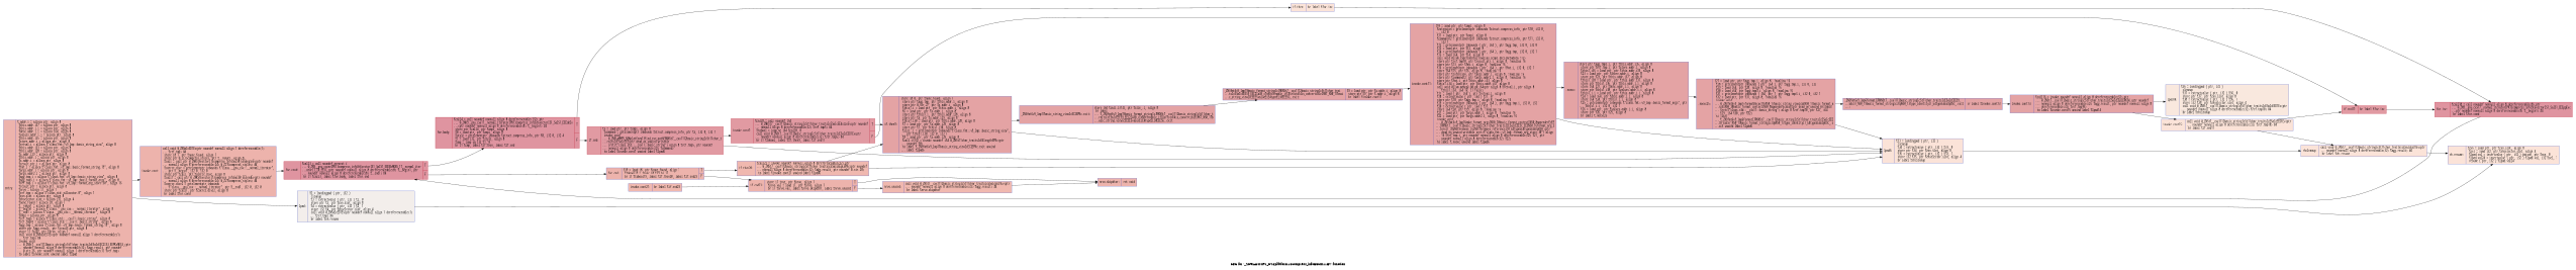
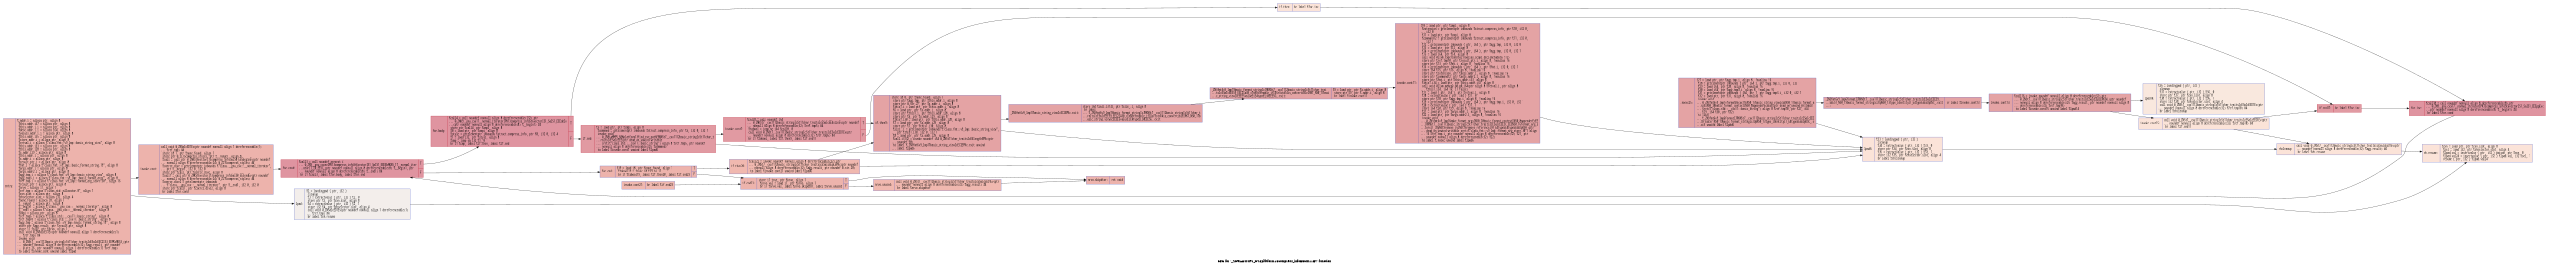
  digraph {
    label="CFG for '_ZN9LAMMPS_NS8platform13compress_infoB5cxx11Ev' function"
    rankdir=LR
    node [color="#3d50c3ff" fillcolor="#c32e3170" fontname=Courier shape=record style=filled]
    n1 [fillcolor="#d6524470" label="{entry:\l|  %.addr.i = alloca ptr, align 8\l  %this.addr.i37 = alloca ptr, align 8\l  %this.addr.i.i = alloca ptr, align 8\l  %desc.addr.i.i = alloca i64, align 8\l  %values.addr.i.i = alloca ptr, align 8\l  %this.addr.i35 = alloca ptr, align 8\l  %store.addr.i = alloca ptr, align 8\l  %retval.i = alloca %\"class.fmt::v9_lmp::basic_string_view\", align 8\l  %this.addr.i33 = alloca ptr, align 8\l  %this.addr.i28 = alloca ptr, align 8\l  %s.addr.i29 = alloca ptr, align 8\l  %this.addr.i = alloca ptr, align 8\l  %s.addr.i = alloca ptr, align 8\l  %result.ptr.i = alloca ptr, align 8\l  %fmt.i = alloca %\"class.fmt::v9_lmp::basic_format_string.19\", align 8\l  %args.addr.i = alloca ptr, align 8\l  %args.addr2.i = alloca ptr, align 8\l  %agg.tmp.i = alloca %\"class.fmt::v9_lmp::basic_string_view\", align 8\l  %agg.tmp3.i = alloca %\"class.fmt::v9_lmp::basic_format_args\", align 8\l  %ref.tmp.i = alloca %\"class.fmt::v9_lmp::format_arg_store.30\", align 16\l  %result.ptr = alloca ptr, align 8\l  %nrvo = alloca i1, align 1\l  %ref.tmp = alloca %\"class.std::allocator.0\", align 1\l  %exn.slot = alloca ptr, align 8\l  %ehselector.slot = alloca i32, align 4\l  %none_found = alloca i8, align 1\l  %__range1 = alloca ptr, align 8\l  %__begin1 = alloca %\"class.__gnu_cxx::__normal_iterator\", align 8\l  %__end1 = alloca %\"class.__gnu_cxx::__normal_iterator\", align 8\l  %cmpi = alloca ptr, align 8\l  %ref.tmp5 = alloca %\"class.std::__cxx11::basic_string\", align 8\l  %ref.tmp10 = alloca %\"class.std::__cxx11::basic_string\", align 8\l  %agg.tmp = alloca %\"class.fmt::v9_lmp::basic_format_string.19\", align 8\l  store ptr %agg.result, ptr %result.ptr, align 8\l  store i1 false, ptr %nrvo, align 1\l  call void @_ZNSaIcEC1Ev(ptr noundef nonnull align 1 dereferenceable(1)\l... %ref.tmp) #4\l  invoke void\l... @_ZNSt7__cxx1112basic_stringIcSt11char_traitsIcESaIcEEC2IS3_EEPKcRKS3_(ptr\l... noundef nonnull align 8 dereferenceable(32) %agg.result, ptr noundef\l... @.str.26, ptr noundef nonnull align 1 dereferenceable(1) %ref.tmp)\l          to label %invoke.cont unwind label %lpad\l}"]
    n2 [fillcolor="#d6524470" label="{invoke.cont:\l|  call void @_ZNSaIcED1Ev(ptr noundef nonnull align 1 dereferenceable(1)\l... %ref.tmp) #4\l  store i8 1, ptr %none_found, align 1\l  store ptr @_ZL15compress_styles, ptr %__range1, align 8\l  %call = call ptr @_ZNKSt6vectorI13compress_infoSaIS0_EE5beginEv(ptr noundef\l... nonnull align 8 dereferenceable(24) @_ZL15compress_styles) #4\l  %coerce.dive = getelementptr inbounds %\"class.__gnu_cxx::__normal_iterator\",\l... ptr %__begin1, i32 0, i32 0\l  store ptr %call, ptr %coerce.dive, align 8\l  %call1 = call ptr @_ZNKSt6vectorI13compress_infoSaIS0_EE3endEv(ptr noundef\l... nonnull align 8 dereferenceable(24) @_ZL15compress_styles) #4\l  %coerce.dive2 = getelementptr inbounds\l... %\"class.__gnu_cxx::__normal_iterator\", ptr %__end1, i32 0, i32 0\l  store ptr %call1, ptr %coerce.dive2, align 8\l  br label %for.cond\l}"]
    n3 [fillcolor="#e5d8d170" label="{lpad:\l|  %2 = landingpad \{ ptr, i32 \}\l          cleanup\l  %3 = extractvalue \{ ptr, i32 \} %2, 0\l  store ptr %3, ptr %exn.slot, align 8\l  %4 = extractvalue \{ ptr, i32 \} %2, 1\l  store i32 %4, ptr %ehselector.slot, align 4\l  call void @_ZNSaIcED1Ev(ptr noundef nonnull align 1 dereferenceable(1)\l... %ref.tmp) #4\l  br label %eh.resume\l}"]
    n4 [color="#b70d28ff" fillcolor="#b70d2870" label="{for.cond:\l|  %call3 = call noundef zeroext i1\l... @_ZN9__gnu_cxxneIPK13compress_infoSt6vectorIS1_SaIS1_EEEEbRKNS_17__normal_iter\l...atorIT_T0_EESC_(ptr noundef nonnull align 8 dereferenceable(8) %__begin1, ptr\l... noundef nonnull align 8 dereferenceable(8) %__end1) #4\l  br i1 %call3, label %for.body, label %for.end\l|{<s0>T|<s1>F}}"]
    n5 [fillcolor="#f6bfa670" label="{eh.resume:\l|  %exn = load ptr, ptr %exn.slot, align 8\l  %sel = load i32, ptr %ehselector.slot, align 4\l  %lpad.val = insertvalue \{ ptr, i32 \} poison, ptr %exn, 0\l  %lpad.val24 = insertvalue \{ ptr, i32 \} %lpad.val, i32 %sel, 1\l  resume \{ ptr, i32 \} %lpad.val24\l}"]
    n6 [color="#b70d28ff" fillcolor="#b70d2870" label="{for.body:\l|  %call4 = call noundef nonnull align 8 dereferenceable(132) ptr\l... @_ZNK9__gnu_cxx17__normal_iteratorIPK13compress_infoSt6vectorIS1_SaIS1_EEEdeEv\l...(ptr noundef nonnull align 8 dereferenceable(8) %__begin1) #4\l  store ptr %call4, ptr %cmpi, align 8\l  %0 = load ptr, ptr %cmpi, align 8\l  %style = getelementptr inbounds %struct.compress_info, ptr %0, i32 0, i32 4\l  %1 = load i32, ptr %style, align 8\l  %cmp = icmp eq i32 %1, 0\l  br i1 %cmp, label %if.then, label %if.end\l|{<s0>T|<s1>F}}"]
    n7 [fillcolor="#d6524470" label="{for.end:\l|  %39 = load i8, ptr %none_found, align 1\l  %tobool19 = trunc i8 %39 to i1\l  br i1 %tobool19, label %if.then20, label %if.end23\l|{<s0>T|<s1>F}}"]
    n8 [fillcolor="#f6bfa670" label="{if.then:\l|  br label %for.inc\l}"]
    n9 [color="#b70d28ff" fillcolor="#bb1b2c70" label="{if.end:\l|  %5 = load ptr, ptr %cmpi, align 8\l  %command = getelementptr inbounds %struct.compress_info, ptr %5, i32 0, i32 1\l  invoke void\l... @_ZN9LAMMPS_NS8platform13find_exe_pathERKNSt7__cxx1112basic_stringIcSt11char_t\l...raitsIcESaIcEEE(ptr dead_on_unwind writable\l... sret(%\"class.std::__cxx11::basic_string\") align 8 %ref.tmp5, ptr noundef\l... nonnull align 8 dereferenceable(32) %command)\l          to label %invoke.cont7 unwind label %lpad6\l}"]
    n10 [fillcolor="#dc5d4a70" label="{if.then20:\l|  %call22 = invoke noundef nonnull align 8 dereferenceable(32) ptr\l... @_ZNSt7__cxx1112basic_stringIcSt11char_traitsIcESaIcEEpLEPKc(ptr noundef\l... nonnull align 8 dereferenceable(32) %agg.result, ptr noundef @.str.28)\l          to label %invoke.cont21 unwind label %lpad6\l}"]
    n11 [fillcolor="#d6524470" label="{if.end23:\l|  store i1 true, ptr %nrvo, align 1\l  %nrvo.val = load i1, ptr %nrvo, align 1\l  br i1 %nrvo.val, label %nrvo.skipdtor, label %nrvo.unused\l|{<s0>T|<s1>F}}"]
    n12 [color="#b70d28ff" fillcolor="#b70d2870" label="{for.inc:\l|  %call18 = call noundef nonnull align 8 dereferenceable(8) ptr\l... @_ZN9__gnu_cxx17__normal_iteratorIPK13compress_infoSt6vectorIS1_SaIS1_EEEppEv(\l...ptr noundef nonnull align 8 dereferenceable(8) %__begin1) #4\l  br label %for.cond\l}"]
    n13 [color="#b70d28ff" fillcolor="#bb1b2c70" label="{invoke.cont7:\l|  %call8 = call noundef i64\l... @_ZNKSt7__cxx1112basic_stringIcSt11char_traitsIcESaIcEE4sizeEv(ptr noundef\l... nonnull align 8 dereferenceable(32) %ref.tmp5) #4\l  %tobool = icmp ne i64 %call8, 0\l  call void @_ZNSt7__cxx1112basic_stringIcSt11char_traitsIcESaIcEED1Ev(ptr\l... noundef nonnull align 8 dereferenceable(32) %ref.tmp5) #4\l  br i1 %tobool, label %if.then9, label %if.end17\l|{<s0>T|<s1>F}}"]
    n14 [fillcolor="#f6bfa670" label="{lpad6:\l|  %33 = landingpad \{ ptr, i32 \}\l          cleanup\l  %34 = extractvalue \{ ptr, i32 \} %33, 0\l  store ptr %34, ptr %exn.slot, align 8\l  %35 = extractvalue \{ ptr, i32 \} %33, 1\l  store i32 %35, ptr %ehselector.slot, align 4\l  br label %ehcleanup\l}"]
    n15 [label="{if.then9:\l|  store i8 0, ptr %none_found, align 1\l  store ptr %agg.tmp, ptr %this.addr.i, align 8\l  store ptr @.str.27, ptr %s.addr.i, align 8\l  %this1.i = load ptr, ptr %this.addr.i, align 8\l  %6 = load ptr, ptr %s.addr.i, align 8\l  store ptr %this1.i, ptr %this.addr.i28, align 8\l  store ptr %6, ptr %s.addr.i29, align 8\l  %this1.i30 = load ptr, ptr %this.addr.i28, align 8\l  %7 = load ptr, ptr %s.addr.i29, align 8\l  store ptr %7, ptr %this1.i30, align 8\l  %size_.i = getelementptr inbounds %\"class.fmt::v9_lmp::basic_string_view\",\l... ptr %this1.i30, i32 0, i32 1\l  %8 = load ptr, ptr %s.addr.i29, align 8\l  %call.i3132 = invoke noundef i64 @_ZNSt11char_traitsIcE6lengthEPKc(ptr\l... noundef %8)\l          to label %_ZN3fmt6v9_lmp17basic_string_viewIcEC2EPKc.exit unwind\l... label %lpad6\l}"]
    n16 [fillcolor="#d6524470" label="{nrvo.skipdtor:\l|  ret void\l}"]
    n17 [fillcolor="#dc5d4a70" label="{nrvo.unused:\l|  call void @_ZNSt7__cxx1112basic_stringIcSt11char_traitsIcESaIcEED1Ev(ptr\l... noundef nonnull align 8 dereferenceable(32) %agg.result) #4\l  br label %nrvo.skipdtor\l}"]
    n18 [color="#b70d28ff" fillcolor="#bb1b2c70" label="{if.end17:\l|  br label %for.inc\l}"]
    n19 [fillcolor="#f6bfa670" label="{ehcleanup:\l|  call void @_ZNSt7__cxx1112basic_stringIcSt11char_traitsIcESaIcEED1Ev(ptr\l... noundef nonnull align 8 dereferenceable(32) %agg.result) #4\l  br label %eh.resume\l}"]
    n20 [label="{_ZN3fmt6v9_lmp17basic_string_viewIcEC2EPKc.exit:\l|  store i64 %call.i3132, ptr %size_.i, align 8\l  br label\l... %_ZN3fmt6v9_lmp19basic_format_stringIcJRKNSt7__cxx1112basic_stringIcSt11char_t\l...raitsIcESaIcEEES9_EEC2IA30_cTnNSt9enable_ifIXsr3std14is_convertibleIRKT_NS0_17b\l...asic_string_viewIcEEEE5valueEiE4typeELi0EEESG_.exit\l}"]
    n21 [label="{_ZN3fmt6v9_lmp19basic_format_stringIcJRKNSt7__cxx1112basic_stringIcSt11char_trai\l...tsIcESaIcEEES9_EEC2IA30_cTnNSt9enable_ifIXsr3std14is_convertibleIRKT_NS0_17basi\l...c_string_viewIcEEEE5valueEiE4typeELi0EEESG_.exit:\l|  %9 = load ptr, ptr %s.addr.i, align 8\l  store ptr %9, ptr %.addr.i, align 8\l  br label %invoke.cont11\l}"]
    n22 [label="{invoke.cont11:\l|  %10 = load ptr, ptr %cmpi, align 8\l  %extension = getelementptr inbounds %struct.compress_info, ptr %10, i32 0,\l... i32 0\l  %11 = load ptr, ptr %cmpi, align 8\l  %command12 = getelementptr inbounds %struct.compress_info, ptr %11, i32 0,\l... i32 1\l  %12 = getelementptr inbounds \{ ptr, i64 \}, ptr %agg.tmp, i32 0, i32 0\l  %13 = load ptr, ptr %12, align 8\l  %14 = getelementptr inbounds \{ ptr, i64 \}, ptr %agg.tmp, i32 0, i32 1\l  %15 = load i64, ptr %14, align 8\l  call void @llvm.experimental.noalias.scope.decl(metadata !12)\l  store ptr %ref.tmp10, ptr %result.ptr.i, align 8, !noalias !6\l  store ptr %13, ptr %fmt.i, align 8, !noalias !6\l  %16 = getelementptr inbounds \{ ptr, i64 \}, ptr %fmt.i, i32 0, i32 1\l  store i64 %15, ptr %16, align 8, !noalias !6\l  store ptr %extension, ptr %args.addr.i, align 8, !noalias !6\l  store ptr %command12, ptr %args.addr2.i, align 8, !noalias !6\l  store ptr %fmt.i, ptr %this.addr.i33, align 8\l  %this1.i34 = load ptr, ptr %this.addr.i33, align 8\l  call void @llvm.memcpy.p0.p0.i64(ptr align 8 %retval.i, ptr align 8\l... %this1.i34, i64 16, i1 false)\l  %17 = load \{ ptr, i64 \}, ptr %retval.i, align 8\l  %18 = extractvalue \{ ptr, i64 \} %17, 0\l  store ptr %18, ptr %agg.tmp.i, align 8, !noalias !6\l  %19 = getelementptr inbounds \{ ptr, i64 \}, ptr %agg.tmp.i, i32 0, i32 1\l  %20 = extractvalue \{ ptr, i64 \} %17, 1\l  store i64 %20, ptr %19, align 8, !noalias !6\l  %21 = load ptr, ptr %args.addr.i, align 8, !noalias !6\l  %22 = load ptr, ptr %args.addr2.i, align 8, !noalias !6\l  invoke void\l... @_ZN3fmt6v9_lmp16make_format_argsINS0_20basic_format_contextINS0_8appenderEcEE\l...JRKNSt7__cxx1112basic_stringIcSt11char_traitsIcESaIcEEESC_EEENS0_16format_arg_s\l...toreIT_JDpNSt9remove_cvINSt16remove_referenceIT0_E4typeEE4typeEEEEDpOSH_(ptr\l... dead_on_unwind writable sret(%\"class.fmt::v9_lmp::format_arg_store.30\") align\l... 16 %ref.tmp.i, ptr noundef nonnull align 8 dereferenceable(32) %21, ptr\l... noundef nonnull align 8 dereferenceable(32) %22)\l          to label %.noexc unwind label %lpad6\l}"]
-   n23 [label="{.noexc:\l|  store ptr %agg.tmp3.i, ptr %this.addr.i35, align 8\l  store ptr %ref.tmp.i, ptr %store.addr.i, align 8\l  %this1.i36 = load ptr, ptr %this.addr.i35, align 8\l  %23 = load ptr, ptr %store.addr.i, align 8\l  store ptr %23, ptr %this.addr.i37, align 8\l  %this1.i38 = load ptr, ptr %this.addr.i37, align 8\l  store ptr %this1.i36, ptr %this.addr.i.i, align 8\l  store i64 221, ptr %desc.addr.i.i, align 8\l  store ptr %this1.i38, ptr %values.addr.i.i, align 8\l  %this1.i.i = load ptr, ptr %this.addr.i.i, align 8\l  %24 = load i64, ptr %desc.addr.i.i, align 8\l  store i64 %24, ptr %this1.i.i, align 8\l  %25 = getelementptr inbounds %\"class.fmt::v9_lmp::basic_format_args\", ptr\l... %this1.i.i, i32 0, i32 1\l  %26 = load ptr, ptr %values.addr.i.i, align 8\l  store ptr %26, ptr %25, align 8\l  br label %.noexc25\l}"]
    n24 [label="{.noexc25:\l|  %27 = load ptr, ptr %agg.tmp.i, align 8, !noalias !6\l  %28 = getelementptr inbounds \{ ptr, i64 \}, ptr %agg.tmp.i, i32 0, i32 1\l  %29 = load i64, ptr %28, align 8, !noalias !6\l  %30 = load i64, ptr %agg.tmp3.i, align 8, !noalias !6\l  %31 = getelementptr inbounds \{ i64, ptr \}, ptr %agg.tmp3.i, i32 0, i32 1\l  %32 = load ptr, ptr %31, align 8, !noalias !6\l  invoke void\l... @_ZN3fmt6v9_lmp7vformatB5cxx11ENS0_17basic_string_viewIcEENS0_17basic_format_a\l...rgsINS0_20basic_format_contextINS0_8appenderEcEEEE(ptr dead_on_unwind writable\l... sret(%\"class.std::__cxx11::basic_string\") align 8 %ref.tmp10, ptr %27, i64\l... %29, i64 %30, ptr %32)\l          to label\l... %_ZN3fmt6v9_lmp6formatIJRKNSt7__cxx1112basic_stringIcSt11char_traitsIcESaIcEEE\l...S9_EEES7_NS0_19basic_format_stringIcJDpNS0_13type_identityIT_E4typeEEEEDpOSC_.e\l...xit unwind label %lpad6\l}"]
    n25 [label="{_ZN3fmt6v9_lmp6formatIJRKNSt7__cxx1112basic_stringIcSt11char_traitsIcESaIcEEES9_\l...EEES7_NS0_19basic_format_stringIcJDpNS0_13type_identityIT_E4typeEEEEDpOSC_.exit\l...:\l|  br label %invoke.cont13\l}"]
    n26 [label="{invoke.cont13:\l|  %call16 = invoke noundef nonnull align 8 dereferenceable(32) ptr\l... @_ZNSt7__cxx1112basic_stringIcSt11char_traitsIcESaIcEEpLERKS4_(ptr noundef\l... nonnull align 8 dereferenceable(32) %agg.result, ptr noundef nonnull align 8\l... dereferenceable(32) %ref.tmp10)\l          to label %invoke.cont15 unwind label %lpad14\l}"]
    n27 [fillcolor="#f6bfa670" label="{invoke.cont15:\l|  call void @_ZNSt7__cxx1112basic_stringIcSt11char_traitsIcESaIcEED1Ev(ptr\l... noundef nonnull align 8 dereferenceable(32) %ref.tmp10) #4\l  br label %if.end17\l}"]
    n28 [fillcolor="#f2cab570" label="{lpad14:\l|  %36 = landingpad \{ ptr, i32 \}\l          cleanup\l  %37 = extractvalue \{ ptr, i32 \} %36, 0\l  store ptr %37, ptr %exn.slot, align 8\l  %38 = extractvalue \{ ptr, i32 \} %36, 1\l  store i32 %38, ptr %ehselector.slot, align 4\l  call void @_ZNSt7__cxx1112basic_stringIcSt11char_traitsIcESaIcEED1Ev(ptr\l... noundef nonnull align 8 dereferenceable(32) %ref.tmp10) #4\l  br label %ehcleanup\l}"]
    n29 [fillcolor="#dc5d4a70" label="{invoke.cont21:\l|  br label %if.end23\l}"]
    n1 -> n2
    n1 -> n3
    n2 -> n4
    n3 -> n5
    n4 -> n6 [tailport=s0]
    n4 -> n7 [tailport=s1]
    n6 -> n8 [tailport=s0]
    n6 -> n9 [tailport=s1]
    n7 -> n10 [tailport=s0]
    n7 -> n11 [tailport=s1]
    n8 -> n12
    n9 -> n13
    n9 -> n14
    n10 -> n14
    n10 -> n15
    n11 -> n16 [tailport=s0]
    n11 -> n17 [tailport=s1]
    n12 -> n4
    n13 -> n15 [tailport=s0]
    n13 -> n18 [tailport=s1]
    n14 -> n19
    n15 -> n14
    n15 -> n20
    n17 -> n16
    n18 -> n12
    n19 -> n5
    n20 -> n21
    n21 -> n22
    n22 -> n14
-   n22 -> n23
-   n23 -> n24
    n24 -> n14
    n24 -> n25
    n25 -> n26
    n26 -> n27
    n26 -> n28
    n27 -> n18
    n27 -> n19
    n29 -> n11
  }
